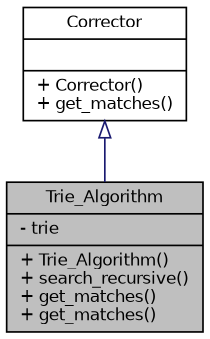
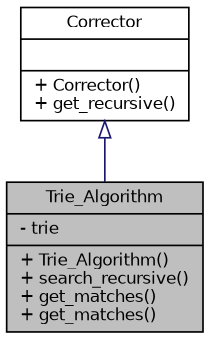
  digraph {
    node [color=black fontname=Helvetica fontsize=10 shape=record style=filled]
    n1 [fillcolor=grey75 fontcolor=black height=0.2 label="{Trie_Algorithm\n|- trie\l|+ Trie_Algorithm()\l+ search_recursive()\l+ get_matches()\l+ get_matches()\l}" width=0.4]
-   n2 [fillcolor=white height=0.2 label="{Corrector\n||+ Corrector()\l+ get_matches()\l}" width=0.4]
+   n2 [fillcolor=white height=0.2 label="{Corrector\n||+ Corrector()\l+ get_recursive()\l}" width=0.4]
    n2 -> n1 [arrowtail=onormal color=midnightblue dir=back fontname=Helvetica fontsize=10 labelfontname=Helvetica labelfontsize=10 style=solid]
  }
